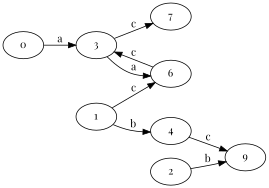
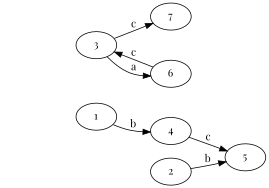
  strict digraph {
    fontname="Playfair Display"
    rankdir=LR
    node [fontname="Playfair Display"]
    edge [fontname="Playfair Display"]
-   0
    3
    6
    7
    2
-   5 [label=9]
+   5
    4
    1
-   0 -> 3 [label=a]
    3 -> 6 [label=a]
    3 -> 7 [label=c]
    6 -> 3 [label=c]
    2 -> 5 [label=b]
    4 -> 5 [label=c]
-   1 -> 6 [label=c]
    1 -> 4 [label=b]
  }
